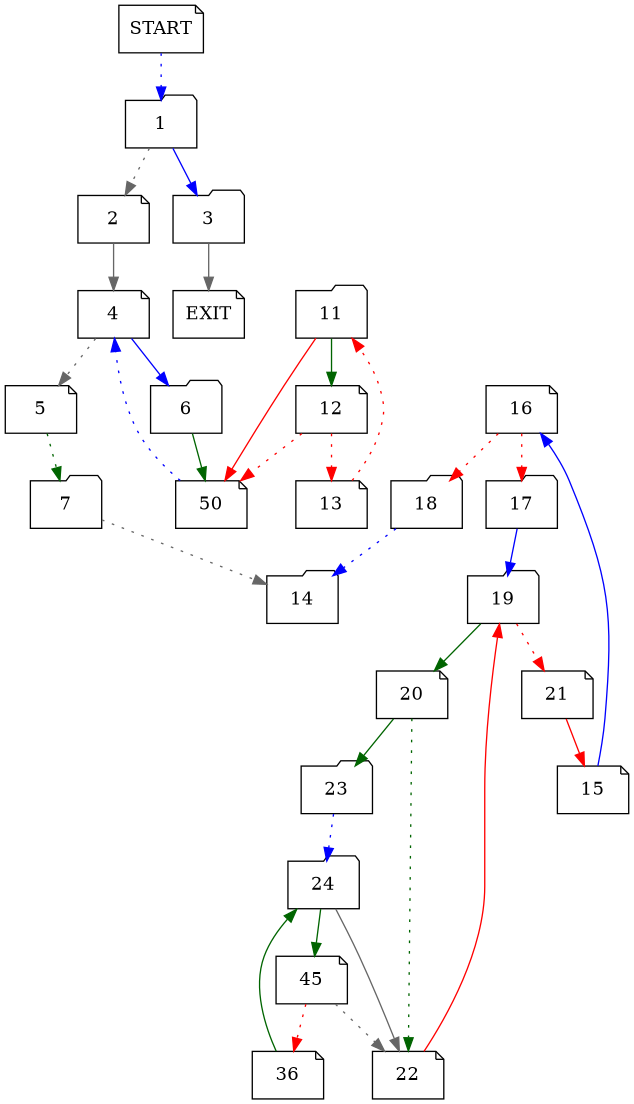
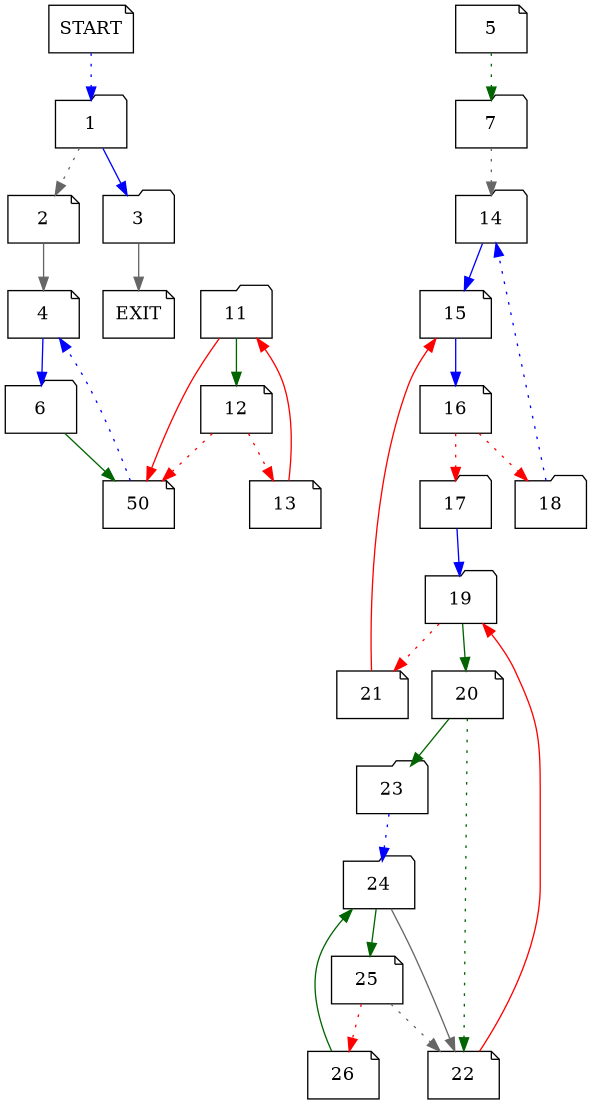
  digraph {
    node [shape=note]
    edge [color=red style=dotted]
    n1 [label=START]
    1 [shape=folder]
    2
    3 [shape=folder]
    n5 [label=EXIT]
    4
    5
    6 [shape=folder]
    7 [shape=folder]
    n10 [label=50]
    14 [shape=folder]
    15
    11 [shape=folder]
    12
    13
    16
    17 [shape=folder]
    18 [shape=folder]
    19 [shape=folder]
    20
    21
    22
    23 [shape=folder]
    24 [shape=folder]
-   25 [label=45]
-   26 [label=36]
+   25
+   26
    n1 -> 1 [color=blue]
    1 -> 2 [color=gray40]
    1 -> 3 [color=blue style=solid]
    2 -> 4 [color=gray40 style=solid]
    3 -> n5 [color=gray40 style=solid]
-   4 -> 5 [color=gray40]
    4 -> 6 [color=blue style=solid]
    5 -> 7 [color=darkgreen]
    6 -> n10 [color=darkgreen style=solid]
    7 -> 14 [color=gray40]
    n10 -> 4 [color=blue]
+   14 -> 15 [color=blue style=solid]
    15 -> 16 [color=blue style=solid]
    11 -> n10 [style=solid]
    11 -> 12 [color=darkgreen style=solid]
    12 -> n10
    12 -> 13
-   13 -> 11
+   13 -> 11 [style=solid]
    16 -> 17
    16 -> 18
    17 -> 19 [color=blue style=solid]
    18 -> 14 [color=blue]
    19 -> 20 [color=darkgreen style=solid]
    19 -> 21
    20 -> 22 [color=darkgreen]
    20 -> 23 [color=darkgreen style=solid]
    21 -> 15 [style=solid]
    22 -> 19 [style=solid]
    23 -> 24 [color=blue]
    24 -> 22 [color=gray40 style=solid]
    24 -> 25 [color=darkgreen style=solid]
    25 -> 22 [color=gray40]
    25 -> 26
    26 -> 24 [color=darkgreen style=solid]
  }
